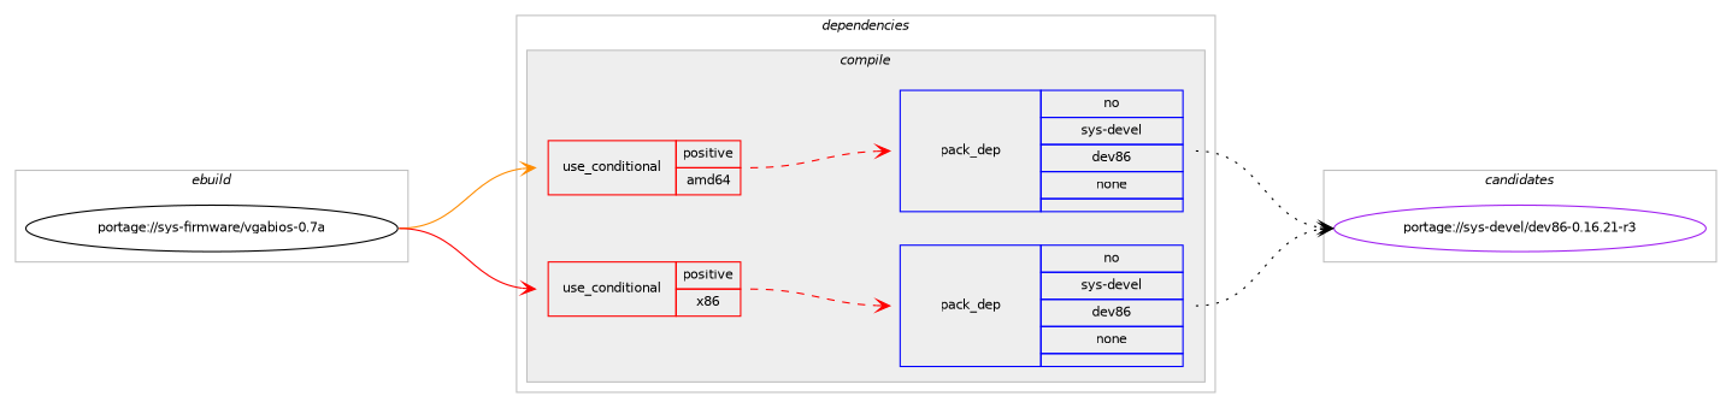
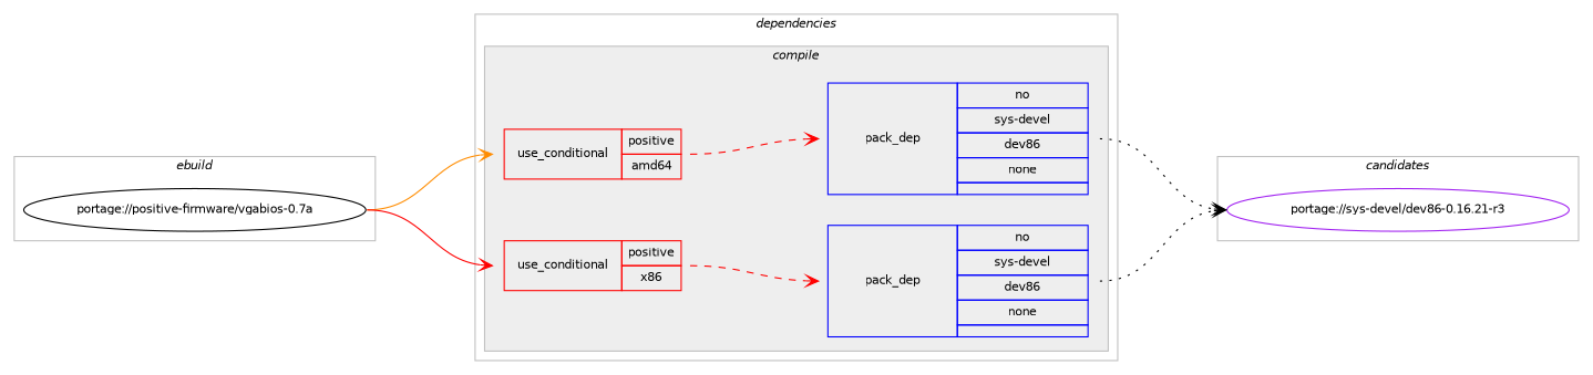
  digraph {
    compound=true
    concentrate=true
    fontname=Helvetica
    fontsize=10
    newrank=true
    rankdir=LR
    ranksep=1.5
    node [color=blue fontname=Helvetica fontsize=10 shape=none]
    edge [arrowhead=vee headport=w style=solid tailport=e weight=20 color=red]
-   n1 [color=black label="portage://sys-firmware/vgabios-0.7a" width=4 shape=""]
+   n1 [color=black label="portage://positive-firmware/vgabios-0.7a" width=4 shape=""]
    n2 [label=<<TABLE BORDER="0" CELLBORDER="1" CELLSPACING="0" CELLPADDING="4" WIDTH="220"><TR><TD ROWSPAN="6" CELLPADDING="30">pack_dep</TD></TR><TR><TD WIDTH="110">no</TD></TR><TR><TD>sys-devel</TD></TR><TR><TD>dev86</TD></TR><TR><TD>none</TD></TR><TR><TD></TD></TR></TABLE>>]
    n3 [color=red label=<<TABLE BORDER="0" CELLBORDER="1" CELLSPACING="0" CELLPADDING="4"><TR><TD ROWSPAN="3" CELLPADDING="10">use_conditional</TD></TR><TR><TD>positive</TD></TR><TR><TD>amd64</TD></TR></TABLE>>]
    n4 [label=<<TABLE BORDER="0" CELLBORDER="1" CELLSPACING="0" CELLPADDING="4" WIDTH="220"><TR><TD ROWSPAN="6" CELLPADDING="30">pack_dep</TD></TR><TR><TD WIDTH="110">no</TD></TR><TR><TD>sys-devel</TD></TR><TR><TD>dev86</TD></TR><TR><TD>none</TD></TR><TR><TD></TD></TR></TABLE>>]
    n5 [color=red label=<<TABLE BORDER="0" CELLBORDER="1" CELLSPACING="0" CELLPADDING="4"><TR><TD ROWSPAN="3" CELLPADDING="10">use_conditional</TD></TR><TR><TD>positive</TD></TR><TR><TD>x86</TD></TR></TABLE>>]
    n6 [color=purple label="portage://sys-devel/dev86-0.16.21-r3" width=4 shape=""]
    subgraph cluster_1 {
      color=gray
      label=<<i>ebuild</i>>
      rank=same
      n1
    }
    subgraph cluster_2 {
      color=gray
      label=<<i>dependencies</i>>
      subgraph cluster_3 {
        color=gray
        fillcolor="#eeeeee"
        label=<<i>compile</i>>
        style=filled
        subgraph sub_4 {
          color=gray
          fillcolor="#eeeeee"
          label=<<i>compile</i>>
          style=filled
          n3
          subgraph sub_5 {
            color=gray
            fillcolor="#eeeeee"
            label=<<i>compile</i>>
            style=filled
            n2
          }
        }
        subgraph sub_6 {
          color=gray
          fillcolor="#eeeeee"
          label=<<i>compile</i>>
          style=filled
          n5
          subgraph sub_7 {
            color=gray
            fillcolor="#eeeeee"
            label=<<i>compile</i>>
            style=filled
            n4
          }
        }
      }
      subgraph cluster_8 {
        color=gray
        fillcolor="#eeeeee"
        label=<<i>compile and run</i>>
        style=filled
      }
      subgraph cluster_9 {
        color=gray
        fillcolor="#eeeeee"
        label=<<i>run</i>>
        style=filled
      }
    }
    subgraph cluster_10 {
      color=gray
      label=<<i>candidates</i>>
      rank=same
      subgraph sub_11 {
        color=black
        label=<<i>candidates</i>>
        nodesep=1
        rank=same
        n6
      }
      subgraph sub_12 {
        color=black
        label=<<i>candidates</i>>
        nodesep=1
        rank=same
        n6
      }
    }
    n1 -> n3 [color=darkorange]
    n1 -> n5
    n2 -> n6 [style=dotted weight=100 color=black]
    n3 -> n2 [style=dashed]
    n4 -> n6 [style=dotted weight=100 color=black]
    n5 -> n4 [style=dashed]
  }
